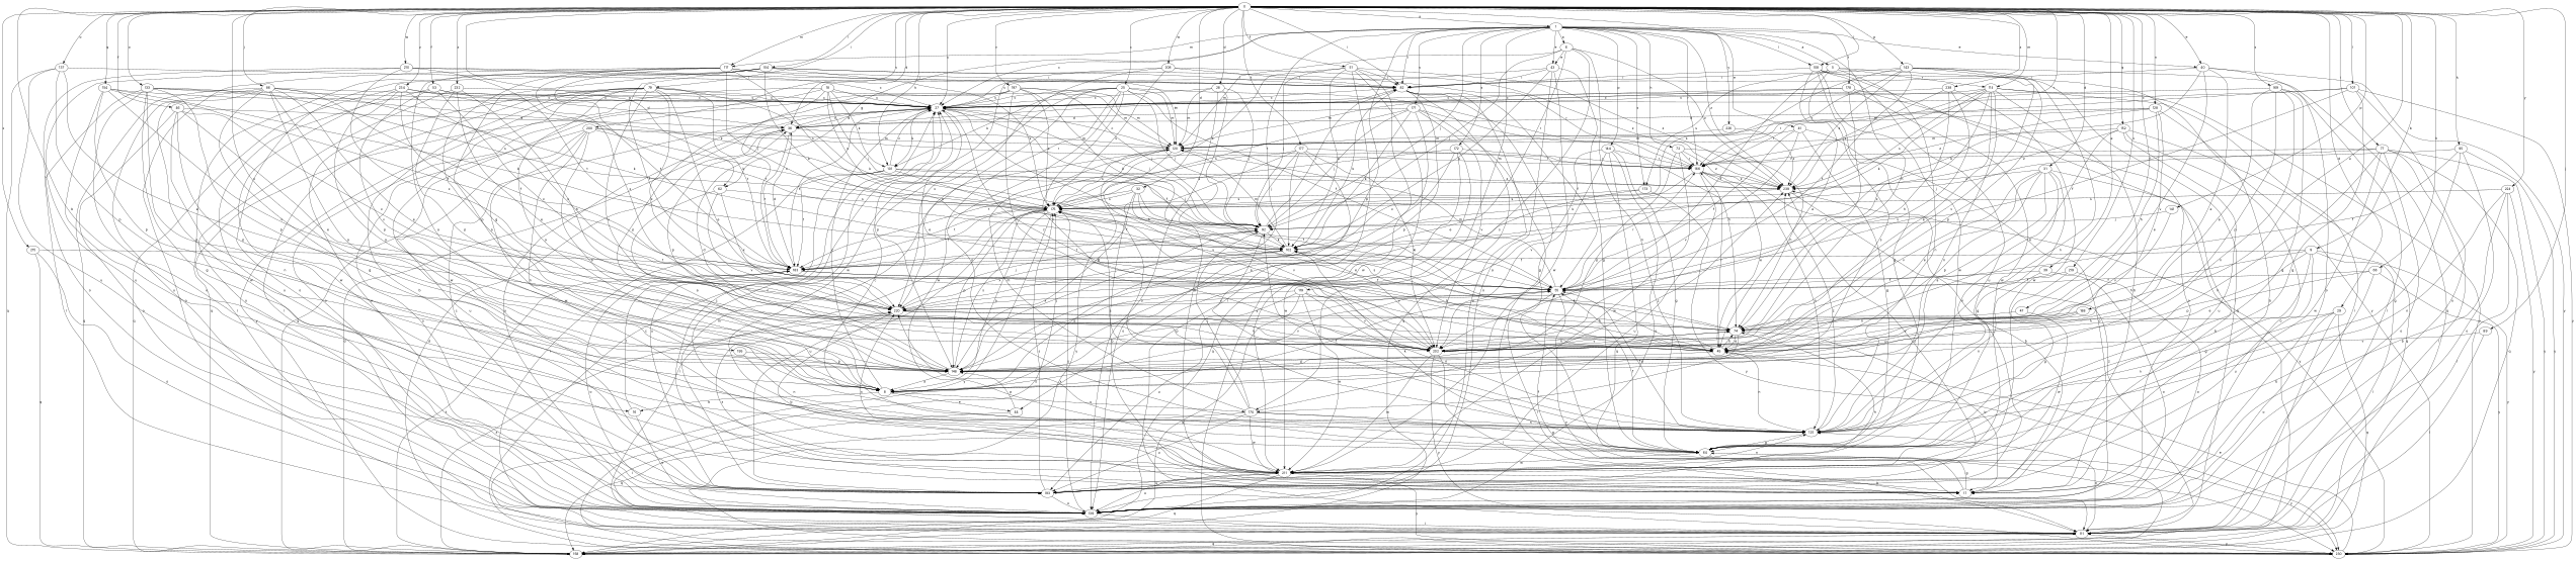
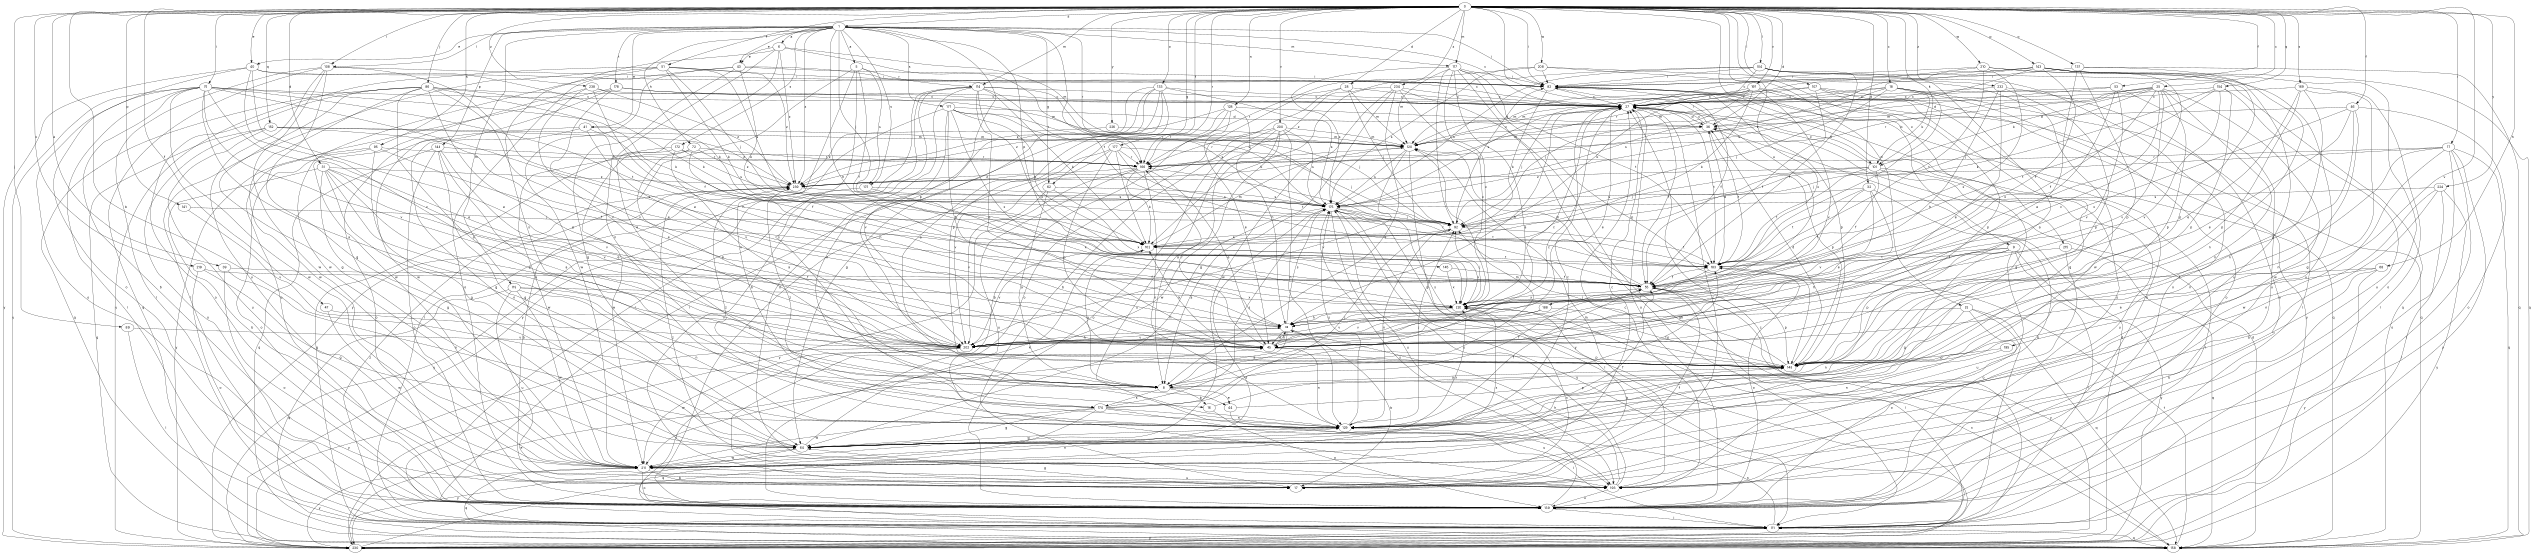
  strict digraph {
    fontname=Inter
    node [fontname=Inter]
    edge [fontname=Inter]
    0
    1
    9
    16
    18
    25
    28
    29
    31
    32
    36
    39
    40
    46
    47
    51
    53
    62
    68
    77
    79
    82
    86
    89
    95
    101
    104
    107
    108
    114
    117
    128
    133
    137
    141
    143
    152
    154
    166
    169
    177
    188
    195
    197
    200
    208
    210
    215
    219
    224
    226
    232
    234
    238
    5
    6
    27
    41
    43
    72
    74
    92
    119
    144
+   145
    148
    171
    172
    173
    178
    183
    239
    230
    64
    111
    193
    139
    120
    175
    55
    129
    220
    202
    211
    17
    158
    8
    45
    102
    174
    44
    0 -> 1 [label=a]
    0 -> 9 [label=b]
    0 -> 16 [label=b]
-   0 -> 27 [label=c]
+   0 -> 18 [label=c]
    0 -> 25 [label=c]
    0 -> 28 [label=d]
    0 -> 29 [label=d]
    0 -> 31 [label=d]
    0 -> 32 [label=d]
    0 -> 36 [label=d]
    0 -> 39 [label=e]
    0 -> 40 [label=e]
    0 -> 46 [label=f]
    0 -> 47 [label=f]
    0 -> 51 [label=f]
    0 -> 53 [label=f]
    0 -> 62 [label=g]
    0 -> 68 [label=h]
    0 -> 77 [label=i]
    0 -> 79 [label=i]
    0 -> 82 [label=i]
    0 -> 86 [label=j]
    0 -> 89 [label=j]
    0 -> 95 [label=k]
    0 -> 101 [label=k]
    0 -> 104 [label=l]
    0 -> 107 [label=l]
    0 -> 108 [label=l]
    0 -> 114 [label=m]
    0 -> 117 [label=m]
    0 -> 128 [label=n]
    0 -> 133 [label=o]
    0 -> 137 [label=o]
    0 -> 141 [label=p]
    0 -> 143 [label=p]
    0 -> 152 [label=q]
    0 -> 154 [label=q]
    0 -> 166 [label=r]
    0 -> 169 [label=s]
    0 -> 177 [label=t]
    0 -> 188 [label=u]
    0 -> 195 [label=v]
    0 -> 197 [label=v]
    0 -> 200 [label=v]
    0 -> 208 [label=w]
    0 -> 210 [label=w]
    0 -> 215 [label=x]
    0 -> 219 [label=x]
    0 -> 224 [label=y]
    0 -> 226 [label=y]
    0 -> 232 [label=z]
    0 -> 234 [label=z]
    0 -> 238 [label=z]
    1 -> 40 [label=e]
    1 -> 62 [label=g]
    1 -> 82 [label=i]
    1 -> 108 [label=l]
    1 -> 117 [label=m]
    1 -> 166 [label=r]
    1 -> 5 [label=a]
    1 -> 6 [label=a]
    1 -> 27 [label=c]
    1 -> 41 [label=e]
    1 -> 43 [label=e]
    1 -> 72 [label=h]
    1 -> 74 [label=h]
    1 -> 92 [label=j]
    1 -> 119 [label=m]
    1 -> 144 [label=p]
+   1 -> 145 [label=p]
    1 -> 148 [label=p]
    1 -> 171 [label=s]
    1 -> 172 [label=s]
    1 -> 173 [label=s]
    1 -> 178 [label=t]
    1 -> 183 [label=t]
    1 -> 239 [label=z]
    9 -> 74 [label=h]
    9 -> 148 [label=p]
    9 -> 183 [label=t]
    9 -> 230 [label=y]
    9 -> 64 [label=g]
    9 -> 111 [label=l]
    9 -> 193 [label=u]
    16 -> 183 [label=t]
    16 -> 139 [label=o]
    18 -> 101 [label=k]
    18 -> 27 [label=c]
    18 -> 92 [label=j]
    18 -> 183 [label=t]
    18 -> 111 [label=l]
    18 -> 139 [label=o]
    18 -> 120 [label=m]
    18 -> 175 [label=s]
    25 -> 101 [label=k]
    25 -> 166 [label=r]
    25 -> 27 [label=c]
    25 -> 92 [label=j]
    25 -> 148 [label=p]
    25 -> 120 [label=m]
    25 -> 55 [label=f]
    25 -> 129 [label=n]
    25 -> 220 [label=x]
    25 -> 202 [label=v]
    25 -> 211 [label=w]
    28 -> 27 [label=c]
    28 -> 92 [label=j]
    28 -> 139 [label=o]
    28 -> 120 [label=m]
    28 -> 17 [label=b]
    29 -> 74 [label=h]
    29 -> 111 [label=l]
    29 -> 139 [label=o]
    29 -> 129 [label=n]
    29 -> 158 [label=q]
    31 -> 148 [label=p]
    31 -> 239 [label=z]
    31 -> 64 [label=g]
    31 -> 129 [label=n]
    31 -> 202 [label=v]
    31 -> 17 [label=b]
    31 -> 8 [label=a]
    31 -> 45 [label=e]
    32 -> 183 [label=t]
    32 -> 175 [label=s]
    32 -> 55 [label=f]
    32 -> 202 [label=v]
    32 -> 17 [label=b]
    32 -> 45 [label=e]
    36 -> 82 [label=i]
    36 -> 27 [label=c]
    36 -> 148 [label=p]
    36 -> 183 [label=t]
    36 -> 120 [label=m]
    39 -> 139 [label=o]
    39 -> 55 [label=f]
    39 -> 129 [label=n]
    40 -> 82 [label=i]
    40 -> 230 [label=y]
    40 -> 139 [label=o]
    40 -> 202 [label=v]
    40 -> 45 [label=e]
    40 -> 102 [label=k]
    46 -> 36 [label=d]
    46 -> 148 [label=p]
    46 -> 139 [label=o]
    46 -> 129 [label=n]
    46 -> 220 [label=x]
    46 -> 45 [label=e]
    47 -> 74 [label=h]
    47 -> 211 [label=w]
    51 -> 82 [label=i]
    51 -> 92 [label=j]
    51 -> 239 [label=z]
    51 -> 230 [label=y]
    51 -> 111 [label=l]
    51 -> 175 [label=s]
    51 -> 211 [label=w]
    51 -> 102 [label=k]
    53 -> 36 [label=d]
    53 -> 27 [label=c]
    53 -> 193 [label=u]
    53 -> 220 [label=x]
    53 -> 202 [label=v]
    62 -> 175 [label=s]
    62 -> 220 [label=x]
    62 -> 202 [label=v]
    62 -> 8 [label=a]
    68 -> 230 [label=y]
    68 -> 55 [label=f]
    68 -> 17 [label=b]
    68 -> 45 [label=e]
    77 -> 166 [label=r]
    77 -> 92 [label=j]
    77 -> 230 [label=y]
    77 -> 111 [label=l]
    77 -> 139 [label=o]
    77 -> 129 [label=n]
    77 -> 211 [label=w]
    77 -> 158 [label=q]
    79 -> 27 [label=c]
    79 -> 183 [label=t]
    79 -> 230 [label=y]
    79 -> 111 [label=l]
    79 -> 139 [label=o]
    79 -> 220 [label=x]
    79 -> 202 [label=v]
    79 -> 211 [label=w]
    79 -> 17 [label=b]
    79 -> 8 [label=a]
    79 -> 45 [label=e]
    79 -> 102 [label=k]
    82 -> 27 [label=c]
    82 -> 148 [label=p]
    82 -> 64 [label=g]
    82 -> 139 [label=o]
    82 -> 55 [label=f]
    82 -> 158 [label=q]
    82 -> 102 [label=k]
    86 -> 27 [label=c]
    86 -> 148 [label=p]
    86 -> 64 [label=g]
    86 -> 139 [label=o]
    86 -> 55 [label=f]
    86 -> 211 [label=w]
    86 -> 158 [label=q]
    86 -> 8 [label=a]
    86 -> 45 [label=e]
    86 -> 102 [label=k]
    89 -> 111 [label=l]
    89 -> 202 [label=v]
    95 -> 166 [label=r]
    95 -> 230 [label=y]
    95 -> 64 [label=g]
    95 -> 139 [label=o]
    95 -> 55 [label=f]
    101 -> 27 [label=c]
    101 -> 92 [label=j]
    101 -> 183 [label=t]
    101 -> 239 [label=z]
    101 -> 111 [label=l]
    101 -> 193 [label=u]
    101 -> 55 [label=f]
    104 -> 82 [label=i]
    104 -> 166 [label=r]
    104 -> 139 [label=o]
    104 -> 175 [label=s]
    104 -> 55 [label=f]
    104 -> 158 [label=q]
    104 -> 8 [label=a]
    104 -> 102 [label=k]
    107 -> 27 [label=c]
    107 -> 230 [label=y]
    107 -> 64 [label=g]
    107 -> 139 [label=o]
    107 -> 120 [label=m]
    107 -> 55 [label=f]
    108 -> 82 [label=i]
    108 -> 64 [label=g]
    108 -> 111 [label=l]
    108 -> 193 [label=u]
    108 -> 211 [label=w]
    108 -> 158 [label=q]
    108 -> 45 [label=e]
    114 -> 166 [label=r]
    114 -> 27 [label=c]
    114 -> 230 [label=y]
    114 -> 111 [label=l]
    114 -> 175 [label=s]
    114 -> 129 [label=n]
    114 -> 220 [label=x]
    114 -> 17 [label=b]
    114 -> 45 [label=e]
    114 -> 102 [label=k]
    117 -> 82 [label=i]
    117 -> 92 [label=j]
    117 -> 148 [label=p]
    117 -> 183 [label=t]
    117 -> 111 [label=l]
    117 -> 120 [label=m]
    117 -> 175 [label=s]
    117 -> 220 [label=x]
    117 -> 8 [label=a]
    128 -> 36 [label=d]
    128 -> 166 [label=r]
    128 -> 74 [label=h]
    128 -> 239 [label=z]
    128 -> 17 [label=b]
    128 -> 45 [label=e]
    133 -> 27 [label=c]
    133 -> 148 [label=p]
    133 -> 239 [label=z]
    133 -> 64 [label=g]
    133 -> 111 [label=l]
    133 -> 193 [label=u]
    133 -> 175 [label=s]
    133 -> 8 [label=a]
    137 -> 82 [label=i]
    137 -> 148 [label=p]
    137 -> 193 [label=u]
    137 -> 158 [label=q]
    137 -> 45 [label=e]
    141 -> 92 [label=j]
    141 -> 202 [label=v]
    143 -> 82 [label=i]
    143 -> 166 [label=r]
    143 -> 148 [label=p]
    143 -> 239 [label=z]
    143 -> 175 [label=s]
    143 -> 55 [label=f]
    143 -> 129 [label=n]
    143 -> 202 [label=v]
    143 -> 158 [label=q]
    152 -> 239 [label=z]
    152 -> 193 [label=u]
    152 -> 139 [label=o]
    152 -> 120 [label=m]
    152 -> 158 [label=q]
    152 -> 45 [label=e]
    154 -> 27 [label=c]
    154 -> 148 [label=p]
    154 -> 183 [label=t]
    154 -> 193 [label=u]
    154 -> 202 [label=v]
    154 -> 102 [label=k]
    166 -> 239 [label=z]
    166 -> 230 [label=y]
    166 -> 193 [label=u]
    166 -> 129 [label=n]
    166 -> 45 [label=e]
    166 -> 102 [label=k]
    169 -> 27 [label=c]
    169 -> 148 [label=p]
    169 -> 64 [label=g]
    169 -> 111 [label=l]
    169 -> 129 [label=n]
    169 -> 45 [label=e]
    177 -> 166 [label=r]
    177 -> 92 [label=j]
    177 -> 148 [label=p]
    177 -> 183 [label=t]
    177 -> 139 [label=o]
    177 -> 202 [label=v]
    177 -> 102 [label=j]
    188 -> 74 [label=h]
    188 -> 148 [label=p]
    188 -> 202 [label=v]
    195 -> 148 [label=p]
    195 -> 129 [label=n]
    197 -> 27 [label=c]
    197 -> 92 [label=j]
    197 -> 148 [label=p]
    197 -> 120 [label=m]
    197 -> 175 [label=s]
    197 -> 202 [label=v]
    197 -> 158 [label=q]
    197 -> 102 [label=k]
    200 -> 166 [label=r]
    200 -> 193 [label=u]
    200 -> 139 [label=o]
    200 -> 120 [label=m]
    200 -> 175 [label=s]
    200 -> 129 [label=n]
    200 -> 211 [label=w]
    200 -> 8 [label=a]
    208 -> 82 [label=i]
    208 -> 239 [label=z]
    208 -> 175 [label=s]
    208 -> 220 [label=x]
    208 -> 211 [label=w]
    210 -> 82 [label=i]
    210 -> 27 [label=c]
    210 -> 183 [label=t]
    210 -> 193 [label=u]
    210 -> 139 [label=o]
    210 -> 220 [label=x]
    215 -> 183 [label=t]
    215 -> 139 [label=o]
    215 -> 158 [label=q]
    219 -> 64 [label=g]
    219 -> 139 [label=o]
    219 -> 55 [label=f]
    224 -> 230 [label=y]
    224 -> 111 [label=l]
    224 -> 175 [label=s]
    224 -> 129 [label=n]
    224 -> 17 [label=b]
    226 -> 239 [label=z]
    226 -> 120 [label=m]
    232 -> 27 [label=c]
    232 -> 74 [label=h]
    232 -> 148 [label=p]
    232 -> 139 [label=o]
    232 -> 45 [label=e]
    234 -> 27 [label=c]
-   234 -> 202 [label=g]
+   234 -> 64 [label=g]
    234 -> 220 [label=x]
    234 -> 211 [label=w]
    234 -> 158 [label=q]
    234 -> 8 [label=a]
    234 -> 102 [label=k]
    238 -> 27 [label=c]
    238 -> 74 [label=h]
    238 -> 239 [label=z]
    238 -> 202 [label=v]
    238 -> 211 [label=w]
    5 -> 114 [label=r]
    5 -> 173 [label=s]
    5 -> 230 [label=y]
    5 -> 55 [label=f]
    5 -> 129 [label=n]
    5 -> 174 [label=s]
    6 -> 43 [label=e]
    6 -> 92 [label=j]
    6 -> 239 [label=z]
    6 -> 120 [label=m]
    6 -> 129 [label=n]
    6 -> 174 [label=s]
    6 -> 44 [label=e]
    27 -> 36 [label=d]
    27 -> 101 [label=k]
    27 -> 74 [label=h]
    27 -> 92 [label=j]
    27 -> 183 [label=t]
    27 -> 139 [label=o]
    27 -> 55 [label=f]
    27 -> 45 [label=e]
    41 -> 64 [label=g]
    41 -> 139 [label=o]
    41 -> 120 [label=m]
    41 -> 55 [label=f]
    41 -> 202 [label=v]
    43 -> 82 [label=i]
    43 -> 27 [label=c]
    43 -> 64 [label=g]
    43 -> 139 [label=o]
    43 -> 211 [label=w]
    43 -> 102 [label=k]
    72 -> 166 [label=r]
    72 -> 74 [label=h]
    72 -> 148 [label=p]
    72 -> 239 [label=z]
    72 -> 211 [label=w]
    74 -> 175 [label=s]
    74 -> 202 [label=v]
    74 -> 17 [label=b]
    74 -> 8 [label=a]
    74 -> 45 [label=e]
    92 -> 82 [label=i]
    92 -> 183 [label=t]
    92 -> 129 [label=n]
    92 -> 102 [label=k]
    119 -> 193 [label=u]
    119 -> 129 [label=n]
    119 -> 220 [label=x]
    119 -> 202 [label=v]
    119 -> 211 [label=w]
    119 -> 158 [label=q]
    144 -> 166 [label=r]
    144 -> 64 [label=g]
    144 -> 139 [label=o]
    144 -> 202 [label=v]
    144 -> 158 [label=q]
    144 -> 8 [label=a]
+   145 -> 55 [label=f]
+   145 -> 220 [label=x]
    148 -> 36 [label=d]
    148 -> 92 [label=j]
    148 -> 175 [label=s]
    148 -> 8 [label=a]
    171 -> 36 [label=d]
    171 -> 74 [label=h]
    171 -> 92 [label=j]
    171 -> 111 [label=l]
    171 -> 175 [label=s]
    171 -> 220 [label=x]
    171 -> 202 [label=v]
    171 -> 102 [label=k]
    172 -> 166 [label=r]
    172 -> 175 [label=s]
    172 -> 211 [label=w]
    172 -> 158 [label=q]
    172 -> 8 [label=a]
    173 -> 230 [label=y]
    173 -> 175 [label=s]
    173 -> 220 [label=x]
    178 -> 27 [label=c]
    178 -> 139 [label=o]
    178 -> 120 [label=m]
    178 -> 202 [label=v]
    178 -> 211 [label=w]
    183 -> 36 [label=d]
    183 -> 74 [label=h]
    183 -> 139 [label=o]
    183 -> 55 [label=f]
    239 -> 175 [label=s]
    239 -> 17 [label=b]
    230 -> 36 [label=d]
    230 -> 27 [label=c]
    230 -> 175 [label=s]
    230 -> 45 [label=e]
    64 -> 27 [label=c]
    64 -> 230 [label=y]
    64 -> 55 [label=f]
    64 -> 220 [label=x]
    64 -> 211 [label=w]
    64 -> 102 [label=k]
    111 -> 239 [label=z]
    111 -> 230 [label=y]
    111 -> 129 [label=n]
    111 -> 158 [label=q]
    193 -> 74 [label=h]
    193 -> 239 [label=z]
    193 -> 139 [label=o]
    193 -> 120 [label=m]
    193 -> 175 [label=s]
    139 -> 27 [label=c]
    139 -> 111 [label=l]
    139 -> 175 [label=s]
    120 -> 166 [label=r]
    120 -> 27 [label=c]
    120 -> 230 [label=y]
    120 -> 175 [label=s]
    120 -> 202 [label=v]
    175 -> 92 [label=j]
    175 -> 148 [label=p]
    175 -> 183 [label=t]
    175 -> 230 [label=y]
    175 -> 111 [label=l]
    175 -> 193 [label=u]
    175 -> 8 [label=a]
    55 -> 166 [label=r]
    55 -> 148 [label=p]
    55 -> 230 [label=y]
    55 -> 111 [label=l]
    55 -> 120 [label=m]
    55 -> 220 [label=x]
    129 -> 92 [label=j]
    129 -> 239 [label=z]
    129 -> 64 [label=g]
    129 -> 175 [label=s]
    129 -> 55 [label=f]
    220 -> 74 [label=h]
    220 -> 92 [label=j]
    220 -> 202 [label=v]
    220 -> 17 [label=b]
    202 -> 74 [label=h]
    202 -> 230 [label=y]
    202 -> 111 [label=l]
    202 -> 211 [label=w]
    211 -> 27 [label=c]
    211 -> 230 [label=y]
    211 -> 193 [label=u]
    211 -> 139 [label=o]
    211 -> 129 [label=n]
    211 -> 220 [label=x]
    211 -> 17 [label=b]
    211 -> 158 [label=q]
    17 -> 27 [label=c]
    17 -> 64 [label=g]
    17 -> 55 [label=f]
    17 -> 220 [label=x]
    158 -> 36 [label=d]
    158 -> 183 [label=t]
    158 -> 220 [label=x]
    8 -> 16 [label=b]
    8 -> 27 [label=c]
    8 -> 55 [label=f]
    8 -> 174 [label=s]
    8 -> 44 [label=e]
    45 -> 166 [label=r]
    45 -> 27 [label=c]
    45 -> 74 [label=h]
    45 -> 148 [label=p]
    45 -> 129 [label=n]
    45 -> 102 [label=k]
    102 -> 183 [label=t]
    102 -> 120 [label=m]
    102 -> 220 [label=x]
    102 -> 202 [label=v]
    102 -> 8 [label=a]
    174 -> 92 [label=j]
    174 -> 239 [label=z]
    174 -> 64 [label=g]
    174 -> 193 [label=u]
    174 -> 120 [label=m]
    174 -> 175 [label=s]
    174 -> 129 [label=n]
    174 -> 211 [label=w]
    174 -> 158 [label=q]
    44 -> 148 [label=p]
    44 -> 111 [label=l]
  }
